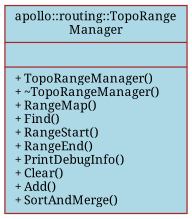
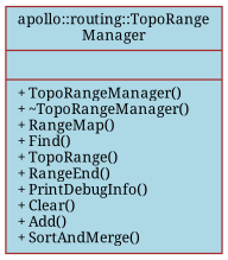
  digraph {
    fontname="Noto Serif"
-   n1 [color=brown fillcolor=lightblue fontcolor=black fontname="Noto Serif" fontsize=10 height=0.2 label="{apollo::routing::TopoRange\lManager\n||+ TopoRangeManager()\l+ ~TopoRangeManager()\l+ RangeMap()\l+ Find()\l+ RangeStart()\l+ RangeEnd()\l+ PrintDebugInfo()\l+ Clear()\l+ Add()\l+ SortAndMerge()\l}" shape=record style=filled width=0.4]
+   n1 [color=brown fillcolor=lightblue fontcolor=black fontname="Noto Serif" fontsize=10 height=0.2 label="{apollo::routing::TopoRange\lManager\n||+ TopoRangeManager()\l+ ~TopoRangeManager()\l+ RangeMap()\l+ Find()\l+ TopoRange()\l+ RangeEnd()\l+ PrintDebugInfo()\l+ Clear()\l+ Add()\l+ SortAndMerge()\l}" shape=record style=filled width=0.4]
  }
